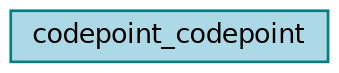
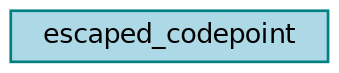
  digraph {
    rankdir=LR
-   n1 [color=teal fillcolor=lightblue fontname=Helvetica fontsize=10 height=0.2 label=codepoint_codepoint shape=box style=filled width=0.4]
+   n1 [color=teal fillcolor=lightblue fontname=Helvetica fontsize=10 height=0.2 label=escaped_codepoint shape=box style=filled width=0.4]
  }
